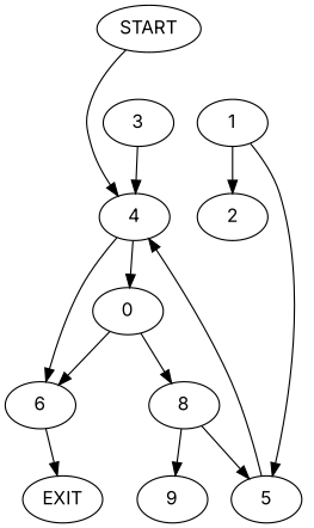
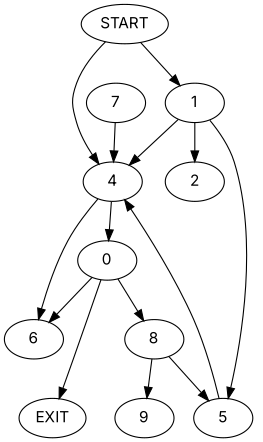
  digraph {
    fontname=Inter
    node [fontname=Inter]
    edge [fontname=Inter]
    n1 [label=START]
    1
    4
    2
    5
    n6 [label=EXIT]
-   3
+   3 [label=7]
    6
    n9 [label=0]
    8
    9
+   n1 -> 1
    n1 -> 4
+   1 -> 4
    1 -> 2
    1 -> 5
    4 -> 6
    4 -> n9
    5 -> 4
    3 -> 4
-   6 -> n6
+   n9 -> n6
    n9 -> 6
    n9 -> 8
    8 -> 5
    8 -> 9
  }
